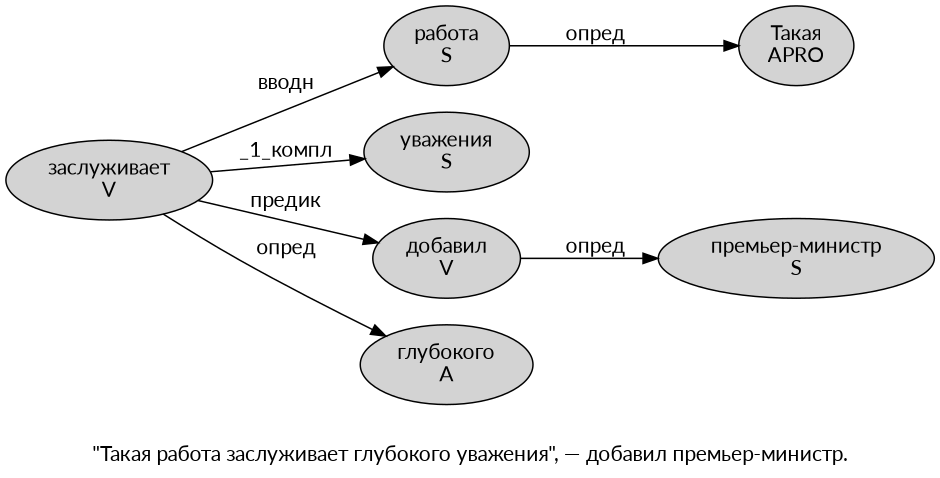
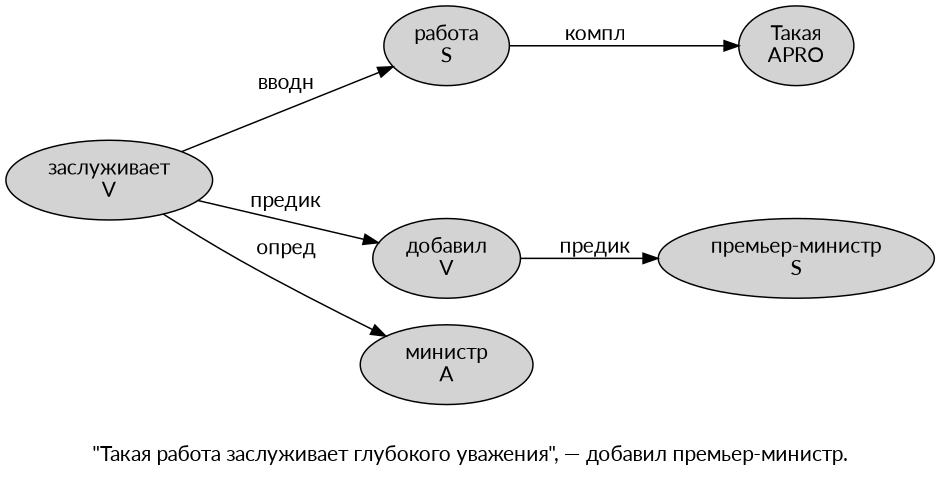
  digraph {
    fontname=Lato
    label="\"Такая работа заслуживает глубокого уважения\", — добавил премьер-министр."
    rankdir=LR
    node [fillcolor=lightgray fontname=Lato penwidth=1 shape=ellipse style=filled]
    edge [fontname=Lato]
    n1 [label="Такая\nAPRO"]
    n2 [label="работа\nS"]
    n3 [label="заслуживает\nV"]
-   n4 [label="уважения\nS"]
    n5 [label="добавил\nV"]
-   n6 [label="глубокого\nA"]
+   n6 [label="министр\nA"]
    n7 [label="премьер-министр\nS"]
-   n2 -> n1 [label="опред"]
+   n2 -> n1 [label="компл"]
    n3 -> n2 [label="вводн"]
-   n3 -> n4 [label="_1_компл"]
    n3 -> n5 [label="предик"]
    n3 -> n6 [label="опред"]
-   n5 -> n7 [label="опред"]
+   n5 -> n7 [label="предик"]
  }
